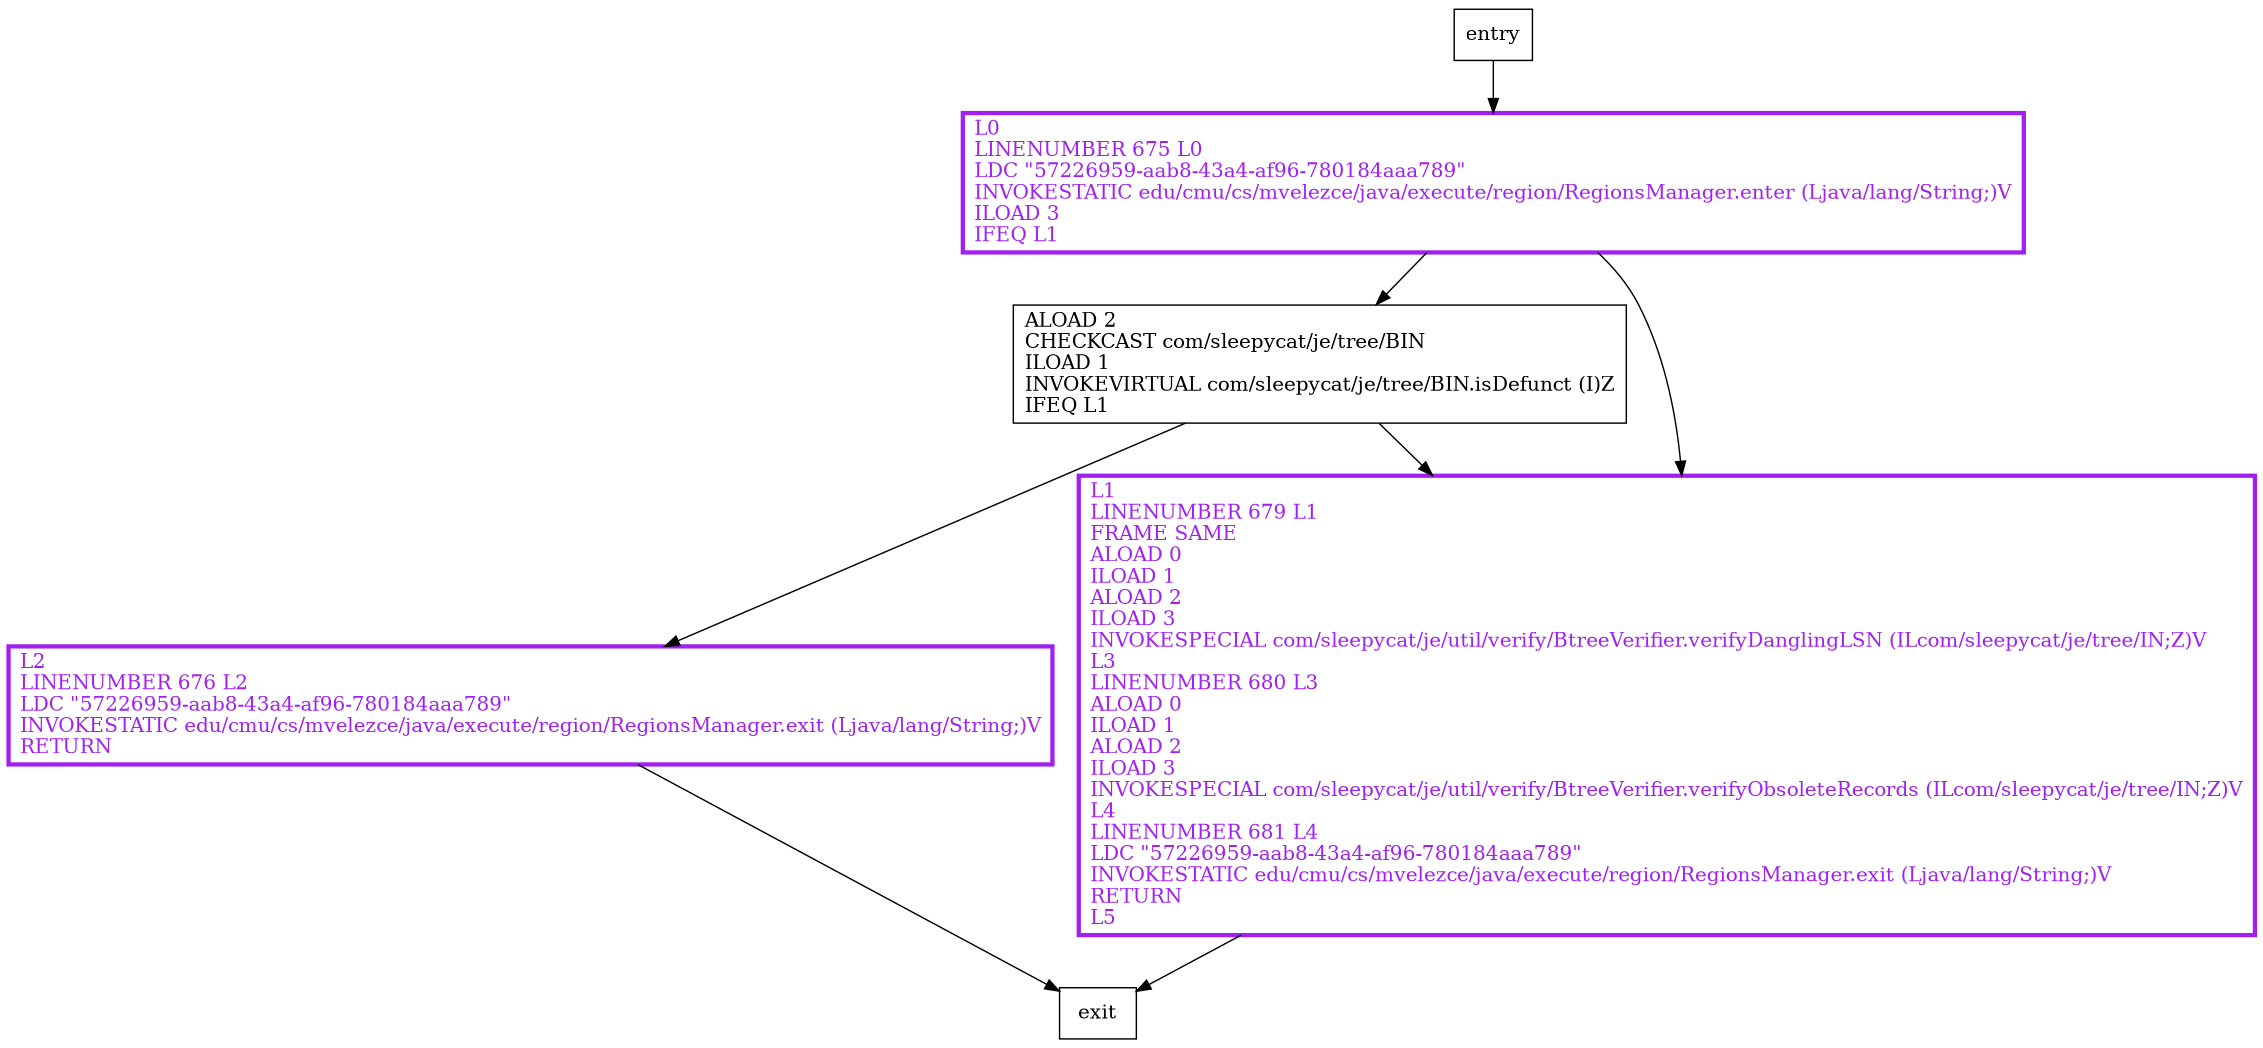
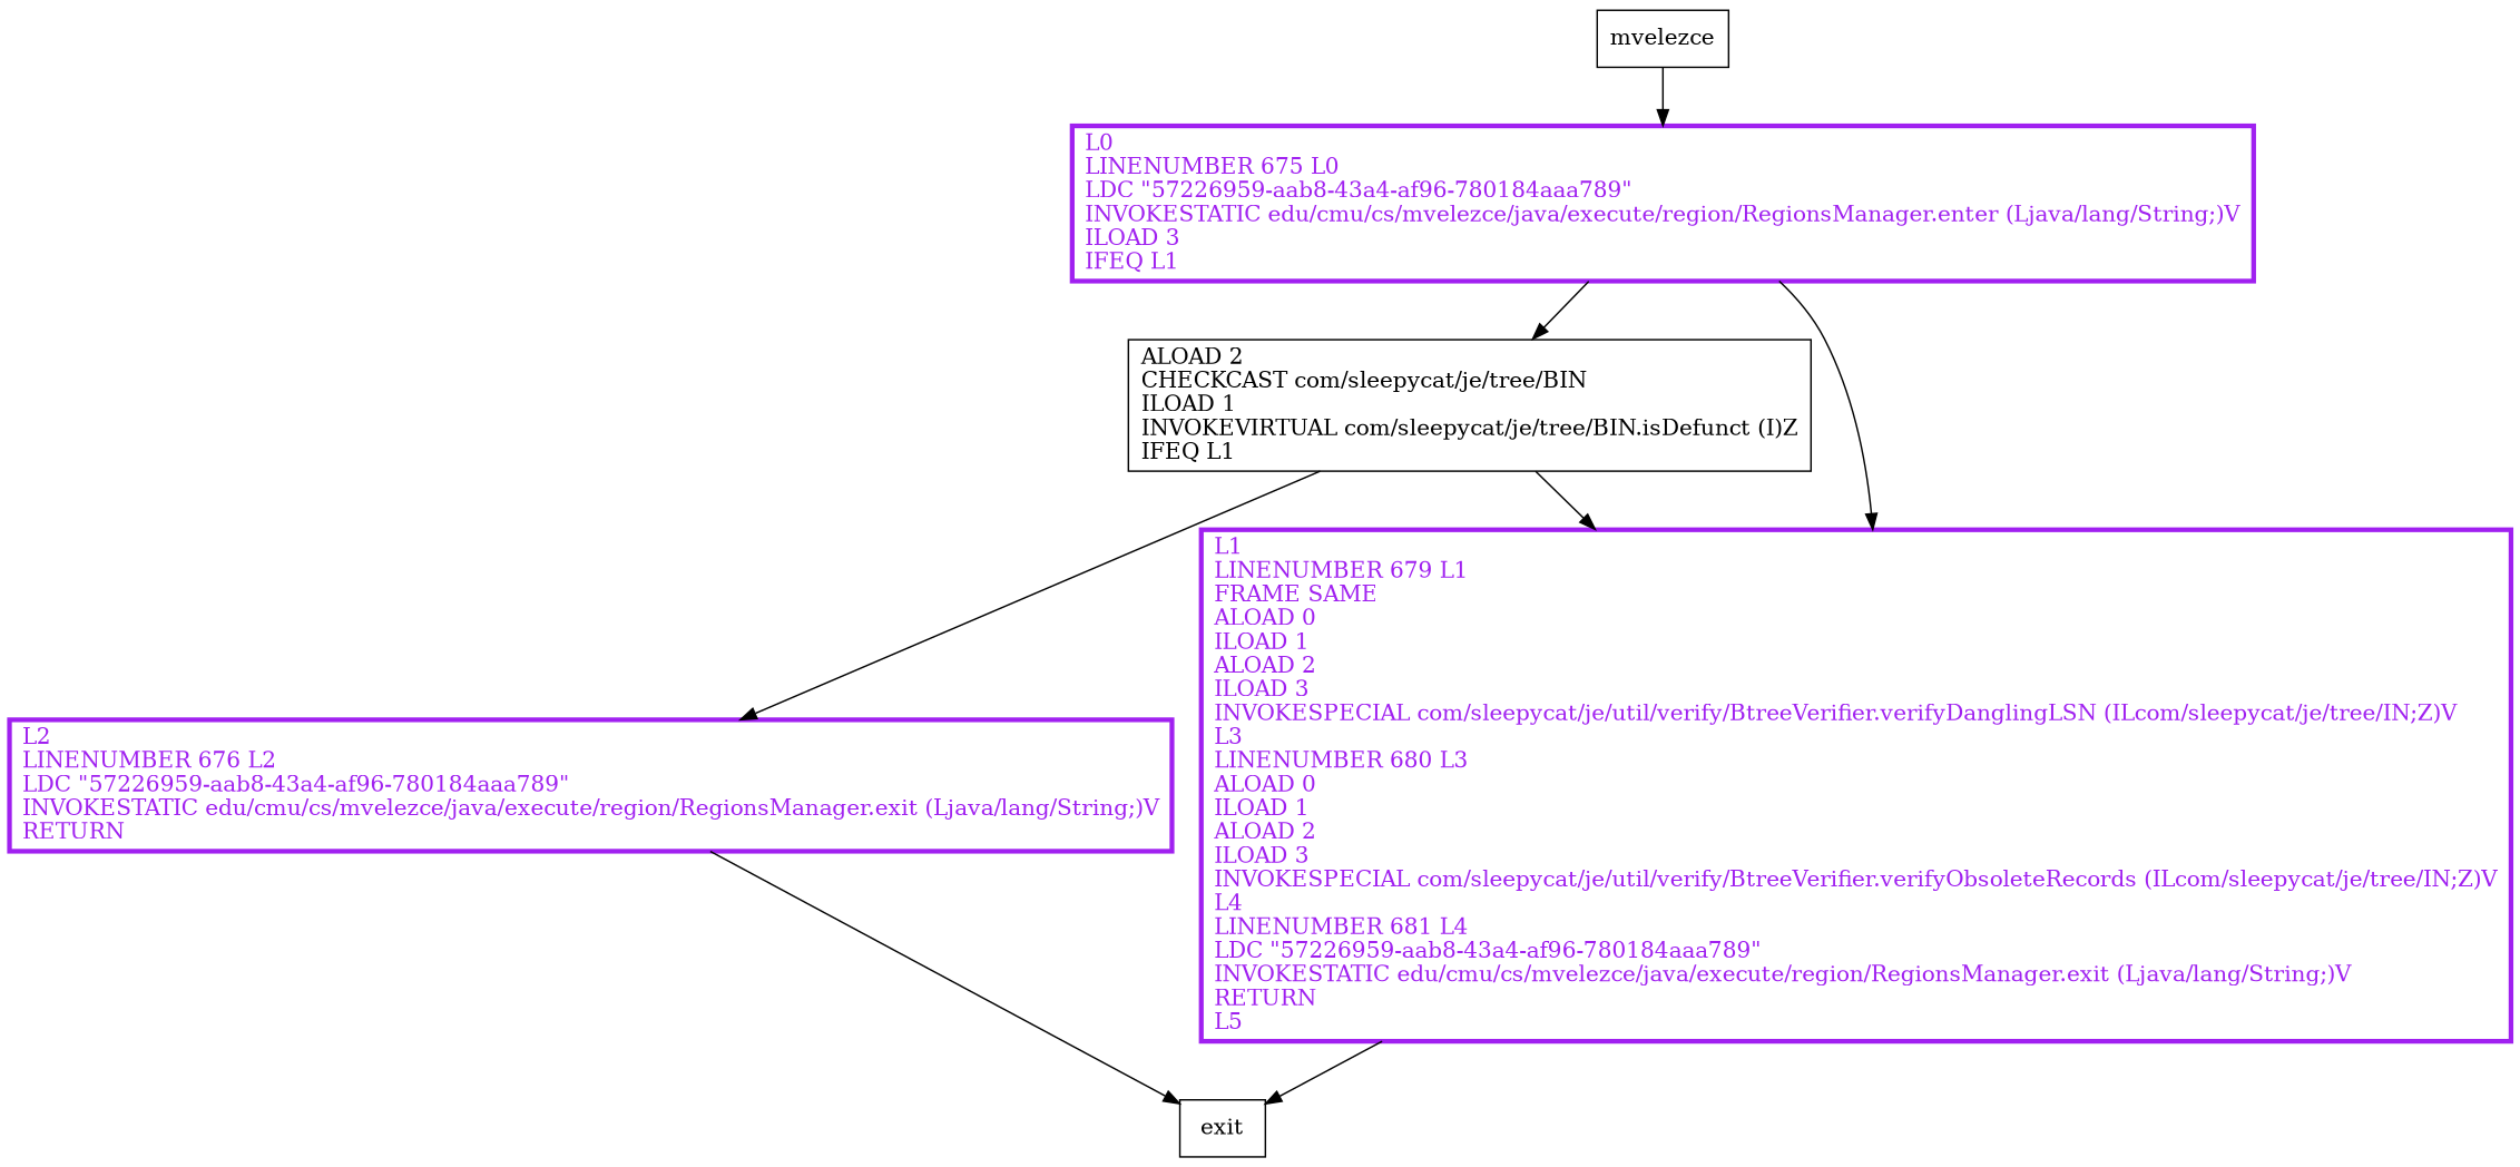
  digraph {
    fontname="DejaVu Serif"
    node [shape=record fontname="DejaVu Serif"]
    edge [fontname="DejaVu Serif"]
    n1 [label="ALOAD 2\lCHECKCAST com/sleepycat/je/tree/BIN\lILOAD 1\lINVOKEVIRTUAL com/sleepycat/je/tree/BIN.isDefunct (I)Z\lIFEQ L1\l"]
    n2 [color=purple fontcolor=purple label="L2\lLINENUMBER 676 L2\lLDC \"57226959-aab8-43a4-af96-780184aaa789\"\lINVOKESTATIC edu/cmu/cs/mvelezce/java/execute/region/RegionsManager.exit (Ljava/lang/String;)V\lRETURN\l" penwidth=3]
    n3 [color=purple fontcolor=purple label="L1\lLINENUMBER 679 L1\lFRAME SAME\lALOAD 0\lILOAD 1\lALOAD 2\lILOAD 3\lINVOKESPECIAL com/sleepycat/je/util/verify/BtreeVerifier.verifyDanglingLSN (ILcom/sleepycat/je/tree/IN;Z)V\lL3\lLINENUMBER 680 L3\lALOAD 0\lILOAD 1\lALOAD 2\lILOAD 3\lINVOKESPECIAL com/sleepycat/je/util/verify/BtreeVerifier.verifyObsoleteRecords (ILcom/sleepycat/je/tree/IN;Z)V\lL4\lLINENUMBER 681 L4\lLDC \"57226959-aab8-43a4-af96-780184aaa789\"\lINVOKESTATIC edu/cmu/cs/mvelezce/java/execute/region/RegionsManager.exit (Ljava/lang/String;)V\lRETURN\lL5\l" penwidth=3]
    exit
    n5 [color=purple fontcolor=purple label="L0\lLINENUMBER 675 L0\lLDC \"57226959-aab8-43a4-af96-780184aaa789\"\lINVOKESTATIC edu/cmu/cs/mvelezce/java/execute/region/RegionsManager.enter (Ljava/lang/String;)V\lILOAD 3\lIFEQ L1\l" penwidth=3]
-   entry
+   entry [label=mvelezce]
    n1 -> n2
    n1 -> n3
    n2 -> exit
    n3 -> exit
    n5 -> n1
    n5 -> n3
    entry -> n5
  }
